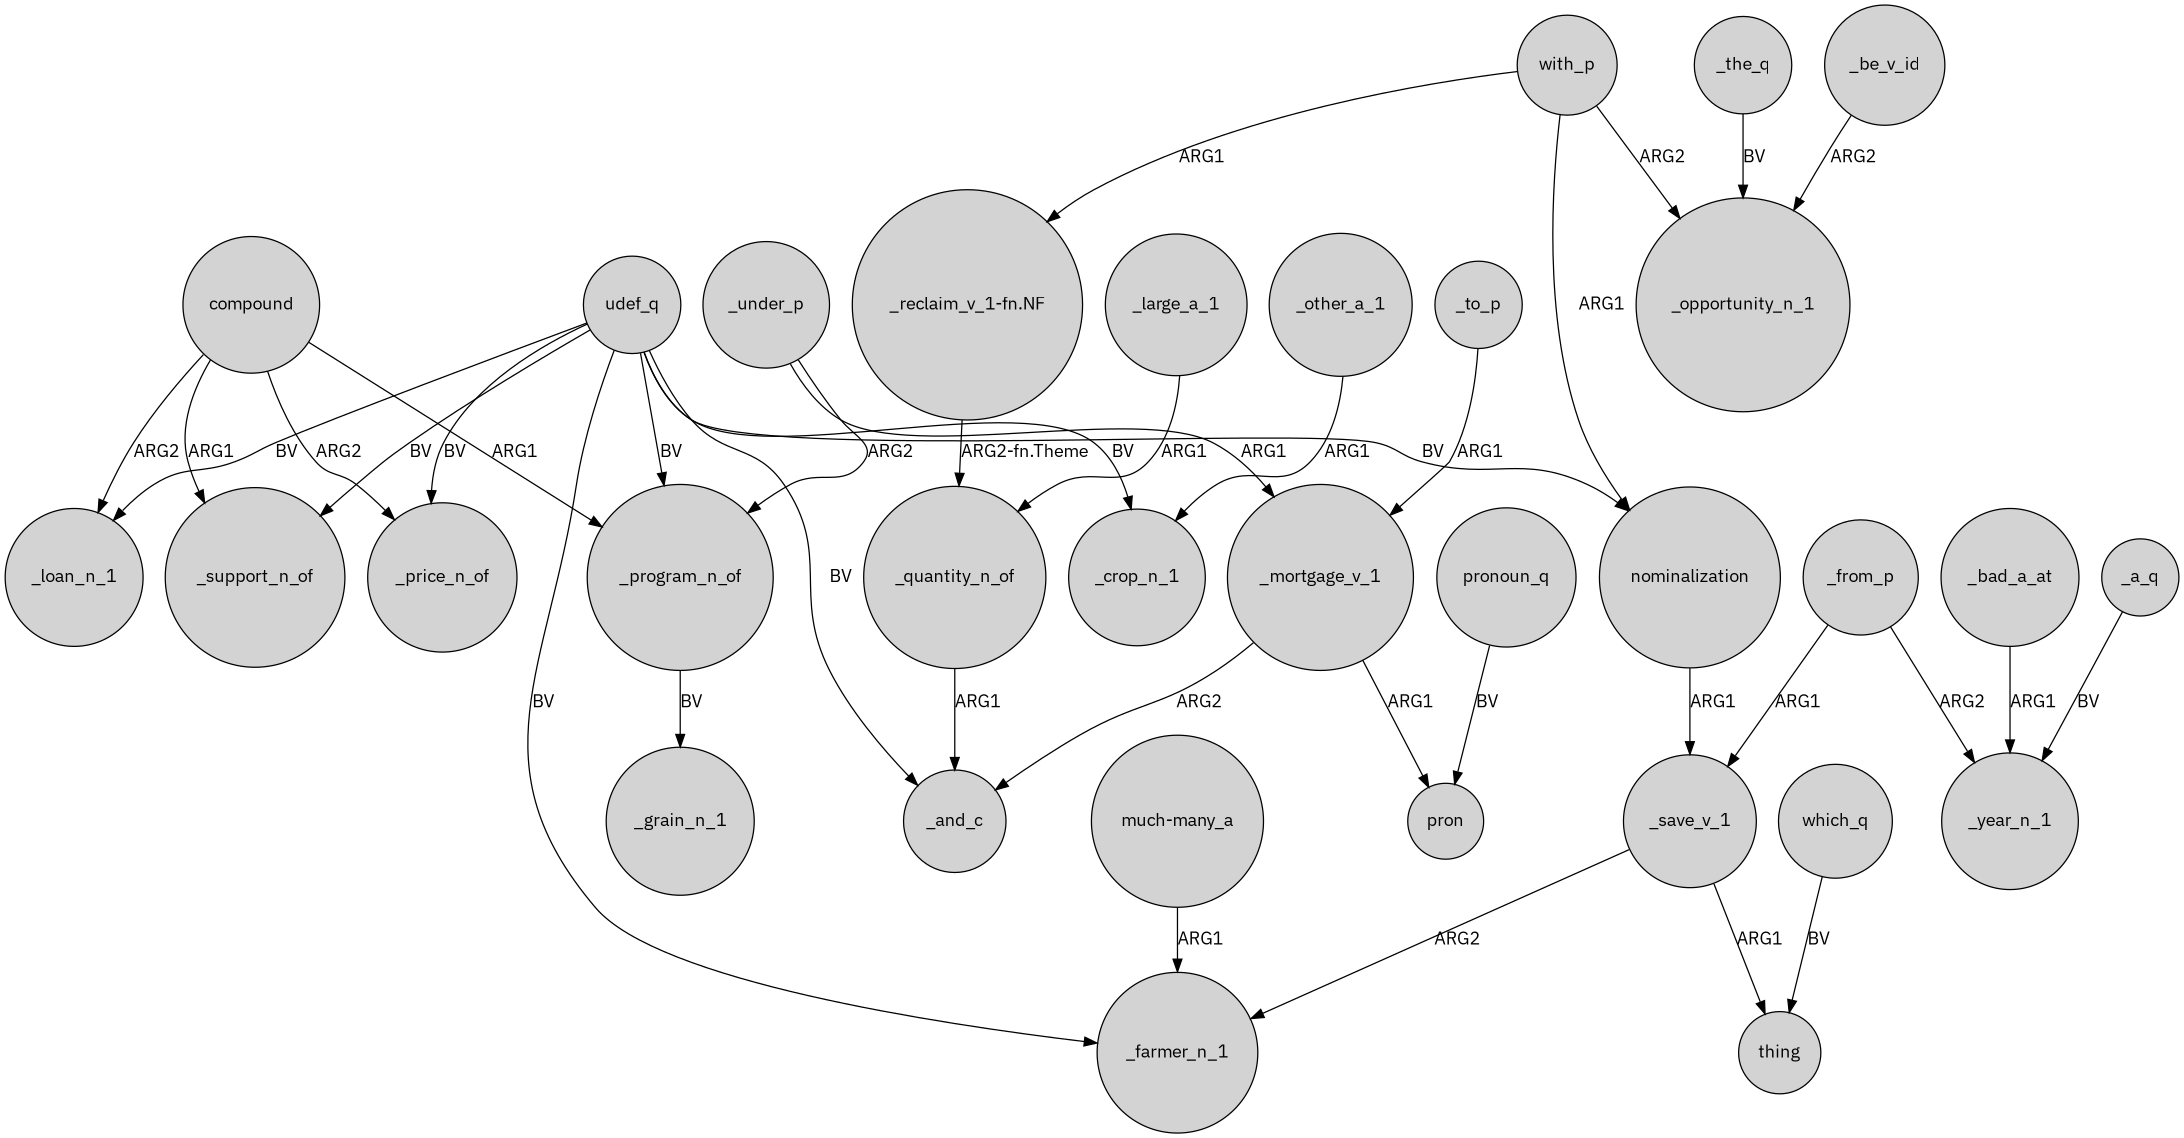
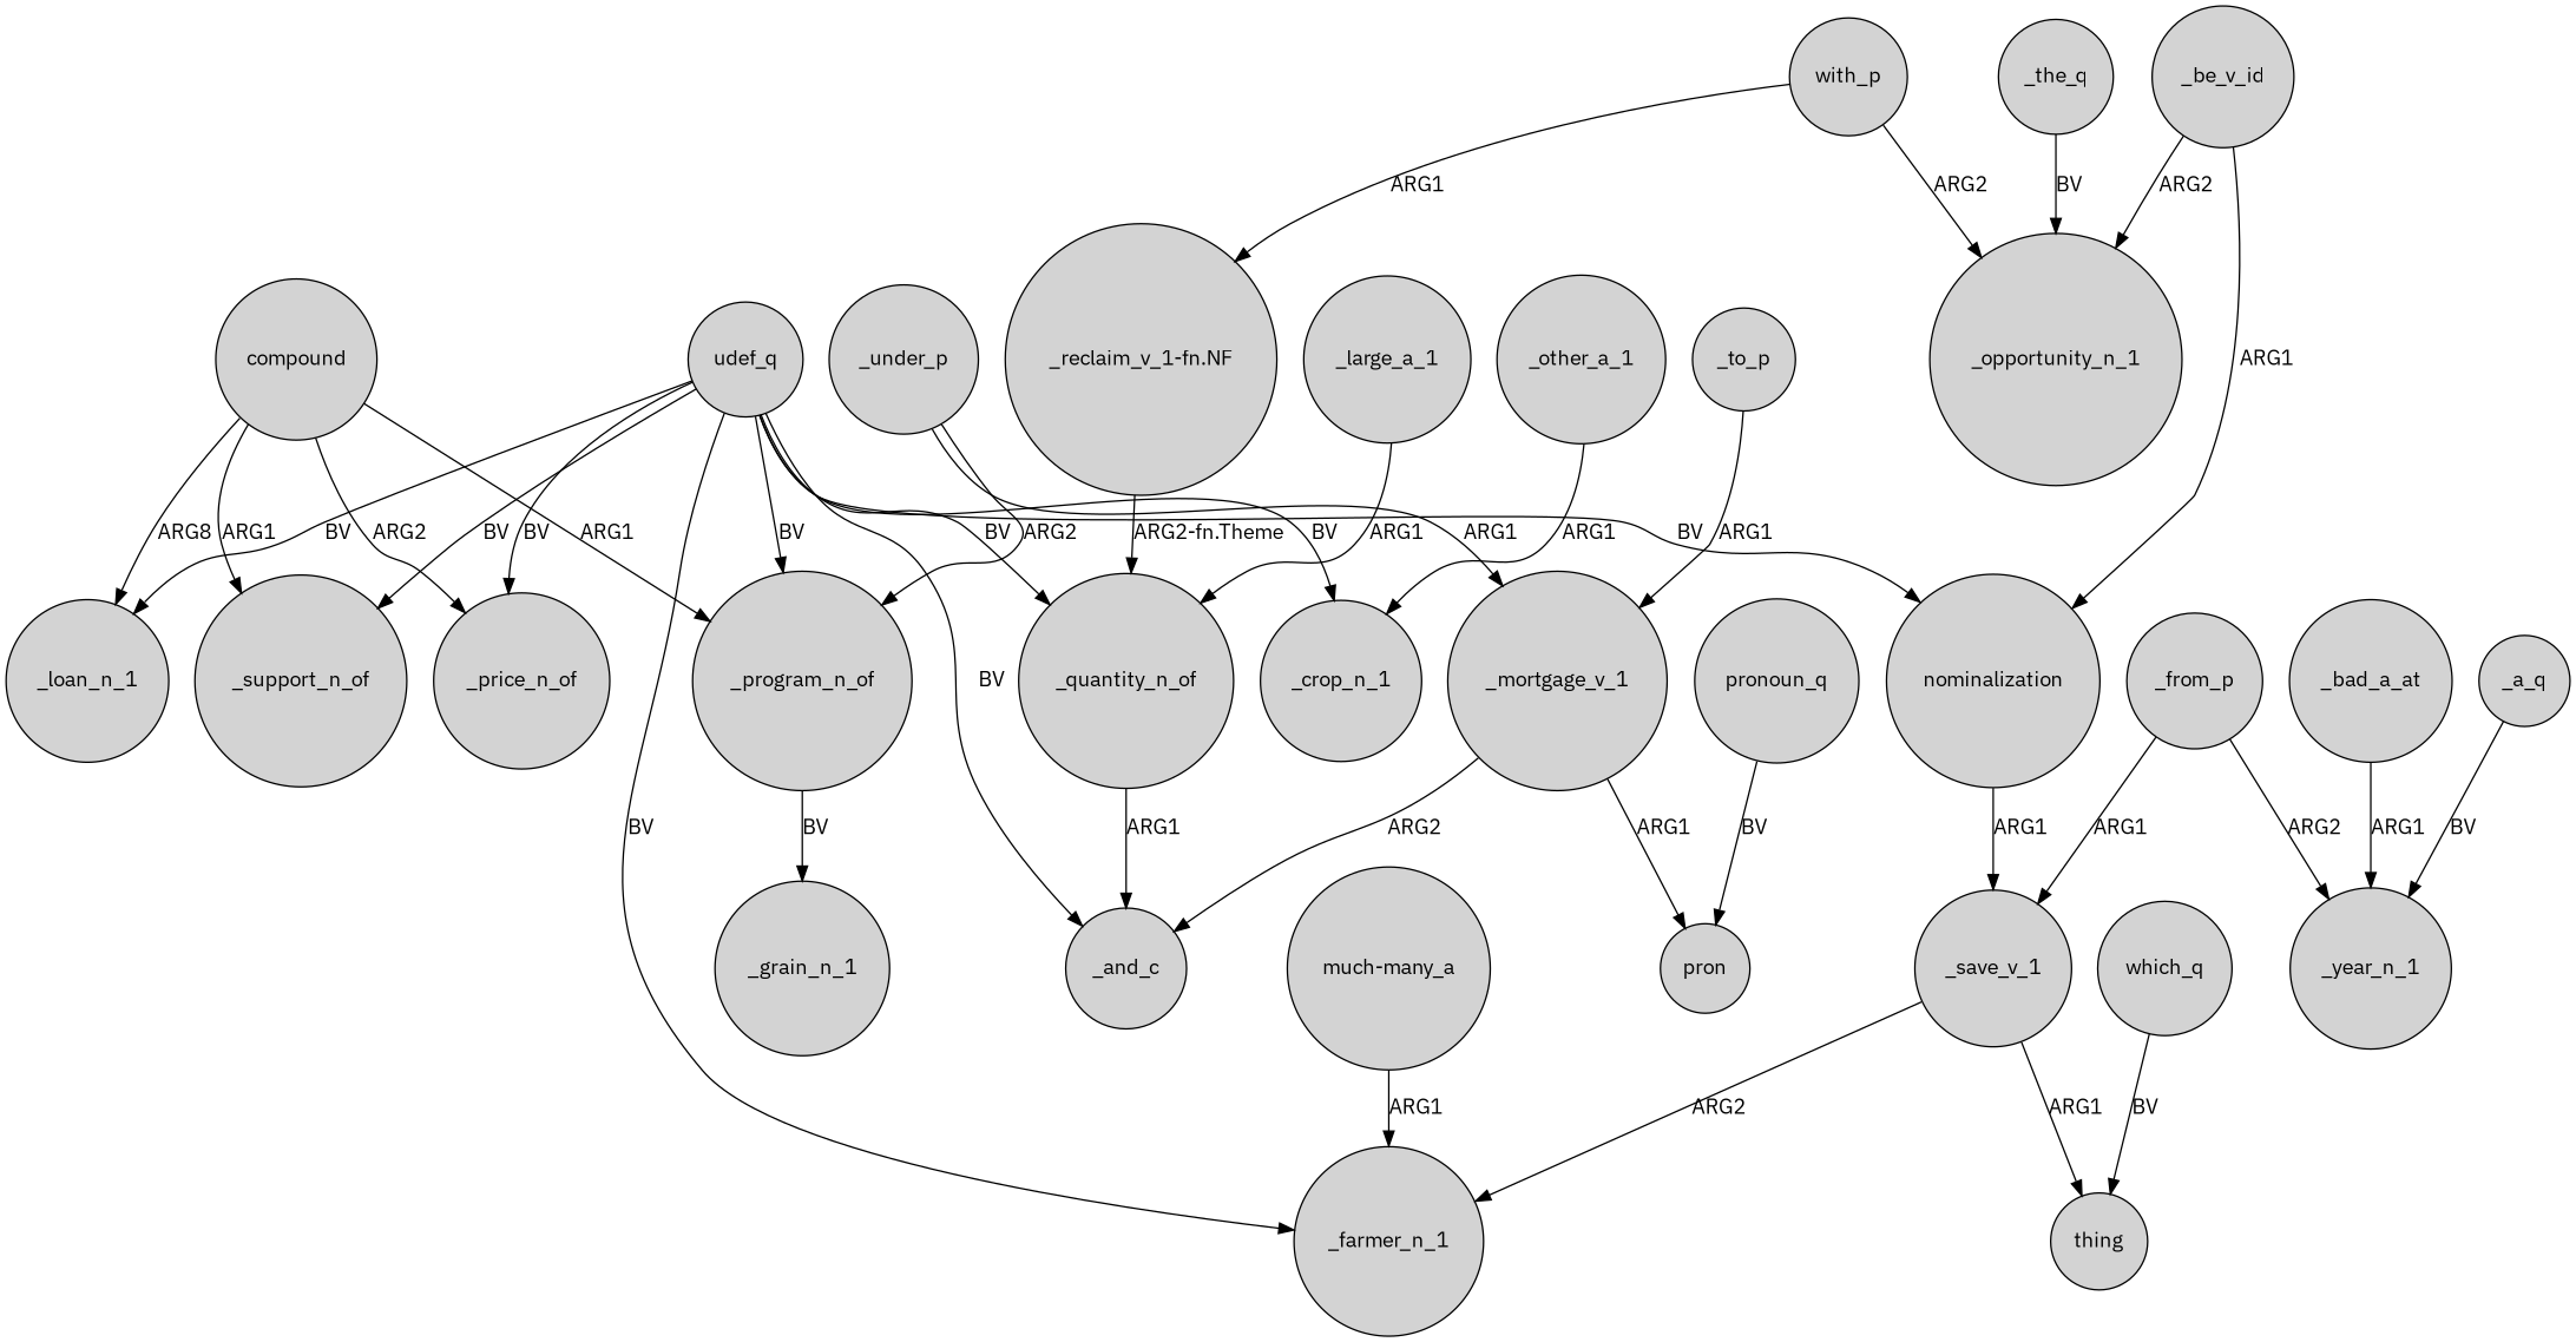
  digraph {
    fontname="IBM Plex Sans"
    node [fontname="IBM Plex Sans" shape=circle style=filled]
    edge [fontname="IBM Plex Sans"]
    compound
    _price_n_of
    _support_n_of
    _program_n_of
    _loan_n_1
    _grain_n_1
    udef_q
    _quantity_n_of
    nominalization
    _farmer_n_1
    _and_c
    _crop_n_1
    _save_v_1
    _mortgage_v_1
    pron
    _large_a_1
    _be_v_id
    _opportunity_n_1
    thing
    _to_p
    _from_p
    _year_n_1
    _under_p
    _bad_a_at
    with_p
    "_reclaim_v_1-fn.NF"
    pronoun_q
    "much-many_a"
    _other_a_1
    _the_q
    _a_q
    which_q
    compound -> _price_n_of [label=ARG2]
    compound -> _support_n_of [label=ARG1]
    compound -> _program_n_of [label=ARG1]
-   compound -> _loan_n_1 [label=ARG2]
+   compound -> _loan_n_1 [label=ARG8]
    _program_n_of -> _grain_n_1 [label=BV]
    udef_q -> _price_n_of [label=BV]
    udef_q -> _support_n_of [label=BV]
    udef_q -> _program_n_of [label=BV]
    udef_q -> _loan_n_1 [label=BV]
+   udef_q -> _quantity_n_of [label=BV]
    udef_q -> nominalization [label=BV]
    udef_q -> _farmer_n_1 [label=BV]
    udef_q -> _and_c [label=BV]
    udef_q -> _crop_n_1 [label=BV]
    _quantity_n_of -> _and_c [label=ARG1]
    nominalization -> _save_v_1 [label=ARG1]
    _save_v_1 -> _farmer_n_1 [label=ARG2]
    _save_v_1 -> thing [label=ARG1]
    _mortgage_v_1 -> _and_c [label=ARG2]
    _mortgage_v_1 -> pron [label=ARG1]
    _large_a_1 -> _quantity_n_of [label=ARG1]
-   with_p -> nominalization [label=ARG1]
+   _be_v_id -> nominalization [label=ARG1]
    _be_v_id -> _opportunity_n_1 [label=ARG2]
    _to_p -> _mortgage_v_1 [label=ARG1]
    _from_p -> _save_v_1 [label=ARG1]
    _from_p -> _year_n_1 [label=ARG2]
    _under_p -> _program_n_of [label=ARG2]
    _under_p -> _mortgage_v_1 [label=ARG1]
    _bad_a_at -> _year_n_1 [label=ARG1]
    with_p -> _opportunity_n_1 [label=ARG2]
    with_p -> "_reclaim_v_1-fn.NF" [label=ARG1]
    "_reclaim_v_1-fn.NF" -> _quantity_n_of [label="ARG2-fn.Theme"]
    pronoun_q -> pron [label=BV]
    "much-many_a" -> _farmer_n_1 [label=ARG1]
    _other_a_1 -> _crop_n_1 [label=ARG1]
    _the_q -> _opportunity_n_1 [label=BV]
    _a_q -> _year_n_1 [label=BV]
    which_q -> thing [label=BV]
  }
